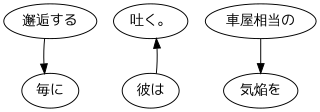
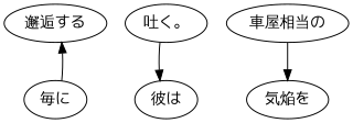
  digraph {
    fontname="Liberation Mono"
    node [fontname="Liberation Mono"]
    edge [fontname="Liberation Mono"]
    n1 [label="邂逅する"]
    n2 [label="毎に"]
    n3 [label="吐く。"]
    n4 [label="彼は"]
    n5 [label="車屋相当の"]
    n6 [label="気焔を"]
-   n1 -> n2
-   n4 -> n3
+   n2 -> n1
+   n3 -> n4
    n5 -> n6
  }
